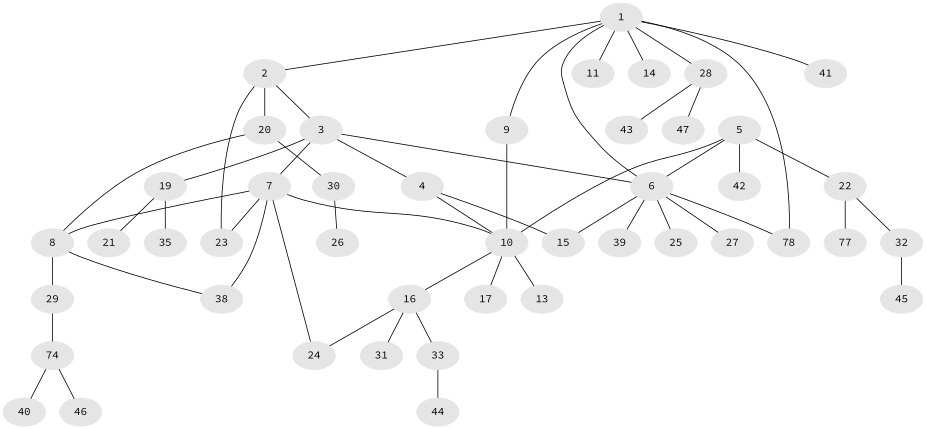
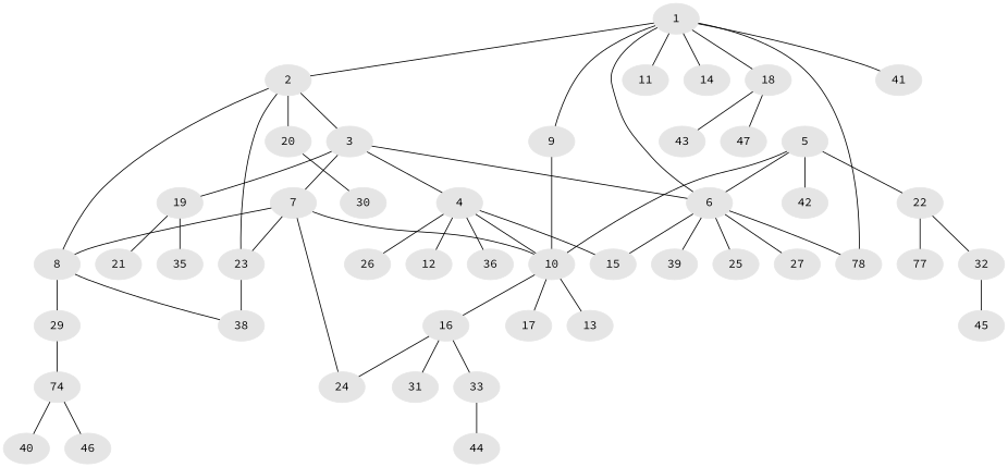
  graph {
    fontname="Source Code Pro"
    node [color=gray90 fontname="Source Code Pro" style=filled]
    edge [fontname="Source Code Pro"]
    1
    2
    6
    9
    11
    14
-   18 [label=28]
+   18
    n8 [label=78]
    41
    3
    8
    20
    23
    15
    25
    27
    39
    10
    43
    47
    4
    7
    19
    29
    38
    30
+   12
    26
+   36
    24
    21
    35
    13
    16
    17
    5
    22
    42
    32
    n40 [label=77]
    n41 [label=74]
    31
    33
    44
    45
    40
    46
    1 -- 2
    1 -- 6
    1 -- 9
    1 -- 11
    1 -- 14
    1 -- 18
    1 -- n8
    1 -- 41
    2 -- 3
-   20 -- 8
+   2 -- 8
    2 -- 20
    2 -- 23
    6 -- n8
    6 -- 15
    6 -- 25
    6 -- 27
    6 -- 39
    9 -- 10
    18 -- 43
    18 -- 47
    3 -- 6
    3 -- 4
    3 -- 7
    3 -- 19
    8 -- 29
    8 -- 38
    20 -- 30
-   7 -- 38
+   23 -- 38
    10 -- 13
    10 -- 16
    10 -- 17
    4 -- 15
    4 -- 10
-   30 -- 26
+   4 -- 12
+   4 -- 26
+   4 -- 36
    7 -- 8
    7 -- 23
    7 -- 10
    7 -- 24
    19 -- 21
    19 -- 35
    29 -- n41
    16 -- 24
    16 -- 31
    16 -- 33
    5 -- 6
    5 -- 10
    5 -- 22
    5 -- 42
    22 -- 32
    22 -- n40
    32 -- 45
    n41 -- 40
    n41 -- 46
    33 -- 44
  }
